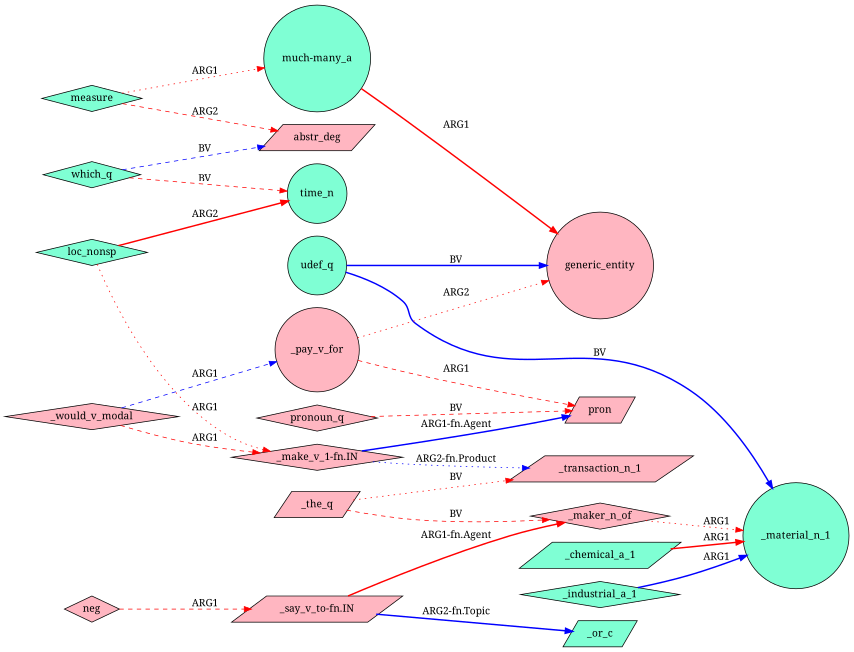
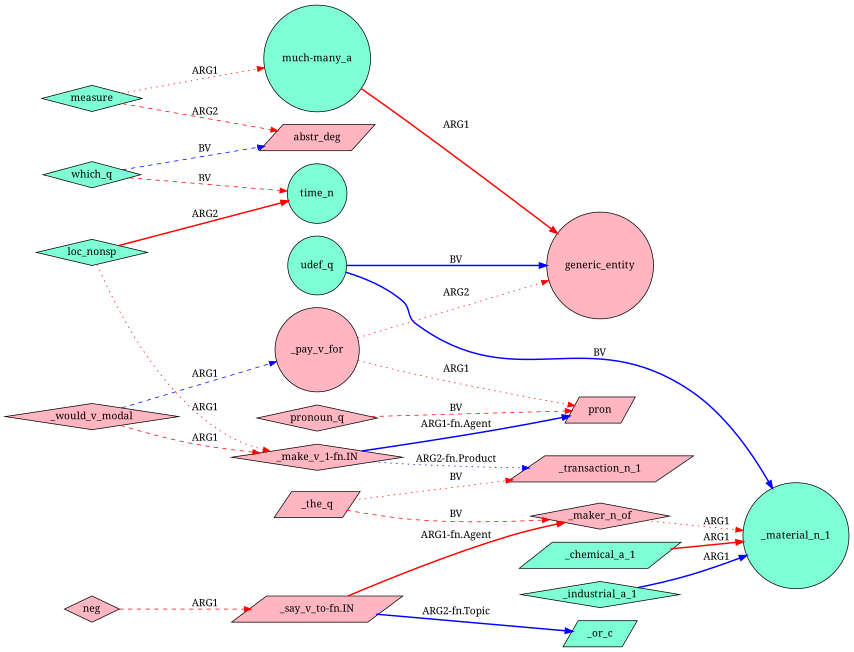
  digraph {
    fontname="Noto Serif"
    rankdir=LR
    node [fillcolor=lightpink fontname="Noto Serif" shape=diamond style=filled]
    edge [color=red fontname="Noto Serif" style=bold]
    measure [fillcolor=aquamarine]
    abstr_deg [shape=parallelogram]
    "much-many_a" [fillcolor=aquamarine shape=circle]
    generic_entity [shape=circle]
    udef_q [fillcolor=aquamarine shape=circle]
    _material_n_1 [fillcolor=aquamarine shape=circle]
    _transaction_n_1 [shape=parallelogram]
    "_make_v_1-fn.IN"
    pron [shape=parallelogram]
    _would_v_modal
    _pay_v_for [shape=circle]
    "_say_v_to-fn.IN" [shape=parallelogram]
    _or_c [fillcolor=aquamarine shape=parallelogram]
    _maker_n_of
    _chemical_a_1 [fillcolor=aquamarine shape=parallelogram]
    neg
    which_q [fillcolor=aquamarine]
    time_n [fillcolor=aquamarine shape=circle]
    _industrial_a_1 [fillcolor=aquamarine]
    _the_q [shape=parallelogram]
    loc_nonsp [fillcolor=aquamarine]
    pronoun_q
    measure -> abstr_deg [label=ARG2 style=dashed]
    measure -> "much-many_a" [label=ARG1 style=dotted]
    "much-many_a" -> generic_entity [label=ARG1]
    udef_q -> generic_entity [color=blue label=BV]
    udef_q -> _material_n_1 [color=blue label=BV]
    "_make_v_1-fn.IN" -> _transaction_n_1 [color=blue label="ARG2-fn.Product" style=dotted]
    "_make_v_1-fn.IN" -> pron [color=blue label="ARG1-fn.Agent"]
    _would_v_modal -> "_make_v_1-fn.IN" [label=ARG1 style=dashed]
    _would_v_modal -> _pay_v_for [color=blue label=ARG1 style=dashed]
    _pay_v_for -> generic_entity [label=ARG2 style=dotted]
-   _pay_v_for -> pron [label=ARG1 style=dashed]
+   _pay_v_for -> pron [label=ARG1 style=dotted]
    "_say_v_to-fn.IN" -> _or_c [color=blue label="ARG2-fn.Topic"]
    "_say_v_to-fn.IN" -> _maker_n_of [label="ARG1-fn.Agent"]
    _maker_n_of -> _material_n_1 [label=ARG1 style=dotted]
    _chemical_a_1 -> _material_n_1 [label=ARG1]
    neg -> "_say_v_to-fn.IN" [label=ARG1 style=dashed]
    which_q -> abstr_deg [color=blue label=BV style=dashed]
    which_q -> time_n [label=BV style=dashed]
    _industrial_a_1 -> _material_n_1 [color=blue label=ARG1]
    _the_q -> _transaction_n_1 [label=BV style=dotted]
    _the_q -> _maker_n_of [label=BV style=dashed]
    loc_nonsp -> "_make_v_1-fn.IN" [label=ARG1 style=dotted]
    loc_nonsp -> time_n [label=ARG2]
    pronoun_q -> pron [label=BV style=dashed]
  }
